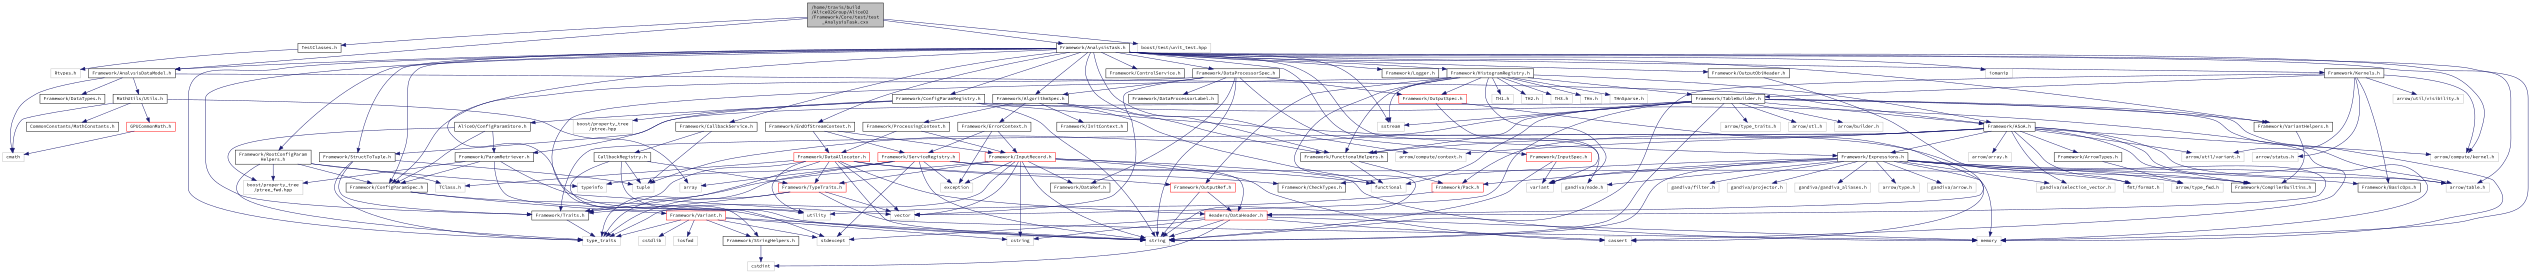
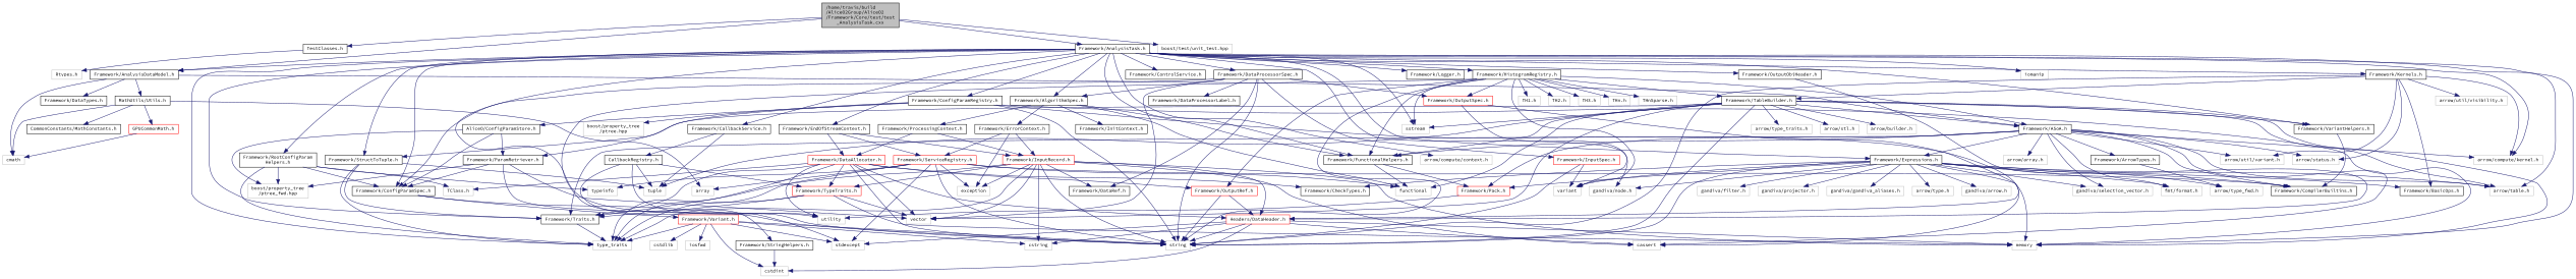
  digraph {
    fontname="Source Code Pro"
    node [color=grey75 fontname="Source Code Pro" fontsize=10 shape=record]
    edge [color=midnightblue fontname="Source Code Pro" fontsize=10 labelfontname=Helvetica labelfontsize=10 style=solid]
    n1 [color=black fillcolor=grey75 fontcolor=black height=0.2 label="/home/travis/build\l/AliceO2Group/AliceO2\l/Framework/Core/test/test\l_AnalysisTask.cxx" style=filled width=0.4]
    n2 [color=black height=0.2 label="TestClasses.h" width=0.4]
    n3 [color=black height=0.2 label="Framework/AnalysisTask.h" width=0.4]
    n4 [color=black height=0.2 label="Framework/AnalysisDataModel.h" width=0.4]
    n5 [height=0.2 label="boost/test/unit_test.hpp" width=0.4]
    n6 [height=0.2 label="Rtypes.h" width=0.4]
    n7 [color=black height=0.2 label="Framework/Kernels.h" width=0.4]
    n8 [height=0.2 label=utility width=0.4]
    n9 [color=black height=0.2 label="Framework/FunctionalHelpers.h" width=0.4]
    n10 [color=black height=0.2 label="Framework/Traits.h" width=0.4]
    n11 [height=0.2 label=type_traits width=0.4]
    n12 [color=black height=0.2 label="Framework/Expressions.h" width=0.4]
    n13 [height=0.2 label="arrow/table.h" width=0.4]
    n14 [height=0.2 label="gandiva/node.h" width=0.4]
    n15 [height=0.2 label=memory width=0.4]
    n16 [height=0.2 label="arrow/compute/context.h" width=0.4]
    n17 [height=0.2 label="arrow/compute/kernel.h" width=0.4]
    n18 [color=black height=0.2 label="Framework/StructToTuple.h" width=0.4]
    n19 [color=black height=0.2 label="Framework/VariantHelpers.h" width=0.4]
    n20 [height=0.2 label=sstream width=0.4]
    n21 [color=black height=0.2 label="Framework/AlgorithmSpec.h" width=0.4]
    n22 [color=black height=0.2 label="Framework/CallbackService.h" width=0.4]
    n23 [color=black height=0.2 label="Framework/ControlService.h" width=0.4]
    n24 [color=black height=0.2 label="Framework/ConfigParamSpec.h" width=0.4]
    n25 [color=black height=0.2 label="Framework/ConfigParamRegistry.h" width=0.4]
    n26 [color=black height=0.2 label="Framework/DataProcessorSpec.h" width=0.4]
    n27 [color=black height=0.2 label="Framework/EndOfStreamContext.h" width=0.4]
    n28 [color=black height=0.2 label="Framework/Logger.h" width=0.4]
    n29 [color=black height=0.2 label="Framework/HistogramRegistry.h" width=0.4]
    n30 [color=black height=0.2 label="Framework/OutputObjHeader.h" width=0.4]
    n31 [color=black height=0.2 label="Framework/RootConfigParam\lHelpers.h" width=0.4]
    n32 [height=0.2 label=iomanip width=0.4]
    n33 [color=black height=0.2 label="Framework/ASoA.h" width=0.4]
    n34 [color=black height=0.2 label="MathUtils/Utils.h" width=0.4]
    n35 [height=0.2 label=cmath width=0.4]
    n36 [color=black height=0.2 label="Framework/DataTypes.h" width=0.4]
    n37 [color=black height=0.2 label="Framework/BasicOps.h" width=0.4]
    n38 [color=black height=0.2 label="Framework/TableBuilder.h" width=0.4]
    n39 [height=0.2 label=string width=0.4]
    n40 [height=0.2 label="arrow/util/variant.h" width=0.4]
    n41 [height=0.2 label="arrow/status.h" width=0.4]
    n42 [height=0.2 label="arrow/util/visibility.h" width=0.4]
    n43 [height=0.2 label=functional width=0.4]
    n44 [color=red height=0.2 label="Framework/Pack.h" width=0.4]
    n45 [color=black height=0.2 label="Framework/CheckTypes.h" width=0.4]
    n46 [color=black height=0.2 label="Framework/CompilerBuiltins.h" width=0.4]
    n47 [height=0.2 label="gandiva/selection_vector.h" width=0.4]
    n48 [height=0.2 label="fmt/format.h" width=0.4]
    n49 [height=0.2 label="arrow/type_fwd.h" width=0.4]
    n50 [height=0.2 label="gandiva/gandiva_aliases.h" width=0.4]
    n51 [height=0.2 label="arrow/type.h" width=0.4]
    n52 [height=0.2 label="gandiva/arrow.h" width=0.4]
    n53 [height=0.2 label="gandiva/filter.h" width=0.4]
    n54 [height=0.2 label="gandiva/projector.h" width=0.4]
    n55 [height=0.2 label=variant width=0.4]
    n56 [height=0.2 label=tuple width=0.4]
    n57 [color=black height=0.2 label="Framework/ProcessingContext.h" width=0.4]
    n58 [color=black height=0.2 label="Framework/ErrorContext.h" width=0.4]
    n59 [color=black height=0.2 label="Framework/InitContext.h" width=0.4]
    n60 [color=black height=0.2 label="CallbackRegistry.h" width=0.4]
    n61 [color=red height=0.2 label="Framework/Variant.h" width=0.4]
    n62 [height=0.2 label=cassert width=0.4]
    n63 [color=black height=0.2 label="Framework/ParamRetriever.h" width=0.4]
    n64 [color=black height=0.2 label="AliceO/ConfigParamStore.h" width=0.4]
    n65 [height=0.2 label="boost/property_tree\l/ptree.hpp" width=0.4]
    n66 [height=0.2 label=vector width=0.4]
    n67 [color=black height=0.2 label="Framework/DataRef.h" width=0.4]
    n68 [color=black height=0.2 label="Framework/DataProcessorLabel.h" width=0.4]
    n69 [color=red height=0.2 label="Framework/InputSpec.h" width=0.4]
    n70 [color=red height=0.2 label="Framework/OutputSpec.h" width=0.4]
    n71 [color=red height=0.2 label="Framework/InputRecord.h" width=0.4]
    n72 [color=red height=0.2 label="Framework/DataAllocator.h" width=0.4]
    n73 [color=red height=0.2 label="Framework/ServiceRegistry.h" width=0.4]
    n74 [color=red height=0.2 label="Framework/OutputRef.h" width=0.4]
    n75 [color=black height=0.2 label="Framework/StringHelpers.h" width=0.4]
    n76 [height=0.2 label="TH1.h" width=0.4]
    n77 [height=0.2 label="TH2.h" width=0.4]
    n78 [height=0.2 label="TH3.h" width=0.4]
    n79 [height=0.2 label="THn.h" width=0.4]
    n80 [height=0.2 label="THnSparse.h" width=0.4]
    n81 [color=red height=0.2 label="Headers/DataHeader.h" width=0.4]
    n82 [height=0.2 label="TClass.h" width=0.4]
    n83 [height=0.2 label=typeinfo width=0.4]
    n84 [height=0.2 label="boost/property_tree\l/ptree_fwd.hpp" width=0.4]
    n85 [height=0.2 label="arrow/type_traits.h" width=0.4]
    n86 [height=0.2 label="arrow/stl.h" width=0.4]
    n87 [height=0.2 label="arrow/builder.h" width=0.4]
    n88 [color=black height=0.2 label="Framework/ArrowTypes.h" width=0.4]
    n89 [height=0.2 label="arrow/array.h" width=0.4]
    n90 [height=0.2 label=exception width=0.4]
    n91 [color=red height=0.2 label="Framework/TypeTraits.h" width=0.4]
    n92 [height=0.2 label=cstring width=0.4]
    n93 [height=0.2 label=cstdint width=0.4]
    n94 [height=0.2 label=stdexcept width=0.4]
    n95 [height=0.2 label=array width=0.4]
    n96 [color=red height=0.2 label="GPUCommonMath.h" width=0.4]
    n97 [color=black height=0.2 label="CommonConstants/MathConstants.h" width=0.4]
    n98 [height=0.2 label=cstdlib width=0.4]
    n99 [height=0.2 label=iosfwd width=0.4]
    n1 -> n2
    n1 -> n3
    n1 -> n4
    n1 -> n5
    n2 -> n6
    n3 -> n4
    n3 -> n7
    n3 -> n8
    n3 -> n9
    n3 -> n10
    n3 -> n11
    n3 -> n12
    n3 -> n13
    n3 -> n14
    n3 -> n15
    n3 -> n16
    n3 -> n17
    n3 -> n18
    n3 -> n19
    n3 -> n20
    n3 -> n21
    n3 -> n22
    n3 -> n23
    n3 -> n24
    n3 -> n25
    n3 -> n26
    n3 -> n27
    n3 -> n28
    n3 -> n29
    n3 -> n30
    n3 -> n31
    n3 -> n32
    n4 -> n33
    n4 -> n34
    n4 -> n35
    n4 -> n36
    n7 -> n17
    n7 -> n37
    n7 -> n38
    n7 -> n39
    n7 -> n40
    n7 -> n41
    n7 -> n42
    n9 -> n43
    n9 -> n44
    n10 -> n11
    n12 -> n13
    n12 -> n14
    n12 -> n15
    n12 -> n37
    n12 -> n39
    n12 -> n44
    n12 -> n45
    n12 -> n46
    n12 -> n47
    n12 -> n48
    n12 -> n49
    n12 -> n50
    n12 -> n51
    n12 -> n52
    n12 -> n53
    n12 -> n54
    n12 -> n55
    n18 -> n10
    n18 -> n11
    n18 -> n56
    n19 -> n46
    n21 -> n9
    n21 -> n43
    n21 -> n57
    n21 -> n58
    n21 -> n59
    n22 -> n56
    n22 -> n60
    n24 -> n39
    n24 -> n61
    n25 -> n15
    n25 -> n39
    n25 -> n62
    n25 -> n63
    n25 -> n64
    n25 -> n65
    n26 -> n21
    n26 -> n24
    n26 -> n39
    n26 -> n66
    n26 -> n67
    n26 -> n68
    n26 -> n69
    n26 -> n70
    n27 -> n71
    n27 -> n72
    n27 -> n73
    n29 -> n9
    n29 -> n20
    n29 -> n33
    n29 -> n38
    n29 -> n39
    n29 -> n55
    n29 -> n70
    n29 -> n74
    n29 -> n75
    n29 -> n76
    n29 -> n77
    n29 -> n78
    n29 -> n79
    n29 -> n80
    n30 -> n81
    n31 -> n11
    n31 -> n24
    n31 -> n82
    n31 -> n83
    n31 -> n84
    n33 -> n9
    n33 -> n10
    n33 -> n12
    n33 -> n13
-   n33 -> n16
+   n33 -> n41
    n33 -> n17
    n33 -> n40
    n33 -> n44
    n33 -> n46
    n33 -> n47
    n33 -> n48
    n33 -> n62
    n33 -> n88
    n33 -> n89
    n34 -> n35
    n34 -> n95
    n34 -> n96
    n34 -> n97
    n38 -> n9
    n38 -> n13
    n38 -> n15
    n38 -> n18
    n38 -> n19
    n38 -> n20
    n38 -> n33
    n38 -> n39
    n38 -> n43
    n38 -> n56
    n38 -> n66
    n38 -> n85
    n38 -> n86
    n38 -> n87
    n44 -> n8
    n57 -> n71
    n57 -> n72
    n58 -> n71
    n58 -> n73
    n58 -> n90
    n60 -> n8
    n60 -> n56
    n60 -> n91
    n60 -> n94
    n61 -> n11
    n61 -> n39
    n61 -> n92
-   n61 -> n75
+   n61 -> n93
    n61 -> n94
    n61 -> n98
    n61 -> n99
    n63 -> n24
    n63 -> n39
    n63 -> n66
    n63 -> n84
    n64 -> n24
    n64 -> n63
    n64 -> n84
    n69 -> n39
    n69 -> n55
    n70 -> n55
    n70 -> n81
    n71 -> n10
    n71 -> n11
    n71 -> n15
    n71 -> n39
    n71 -> n62
    n71 -> n66
    n71 -> n67
    n71 -> n81
    n71 -> n90
    n71 -> n91
    n71 -> n92
    n72 -> n8
    n72 -> n10
    n72 -> n11
    n72 -> n39
    n72 -> n45
    n72 -> n66
    n72 -> n74
    n72 -> n81
    n72 -> n82
    n72 -> n91
    n73 -> n11
    n73 -> n39
    n73 -> n43
    n73 -> n46
    n73 -> n83
    n73 -> n90
    n73 -> n94
    n73 -> n95
    n74 -> n39
    n74 -> n81
    n75 -> n93
    n81 -> n15
    n81 -> n39
    n81 -> n62
    n81 -> n92
    n81 -> n93
    n81 -> n94
    n88 -> n49
    n91 -> n10
    n91 -> n11
    n91 -> n15
    n91 -> n66
    n96 -> n35
  }
